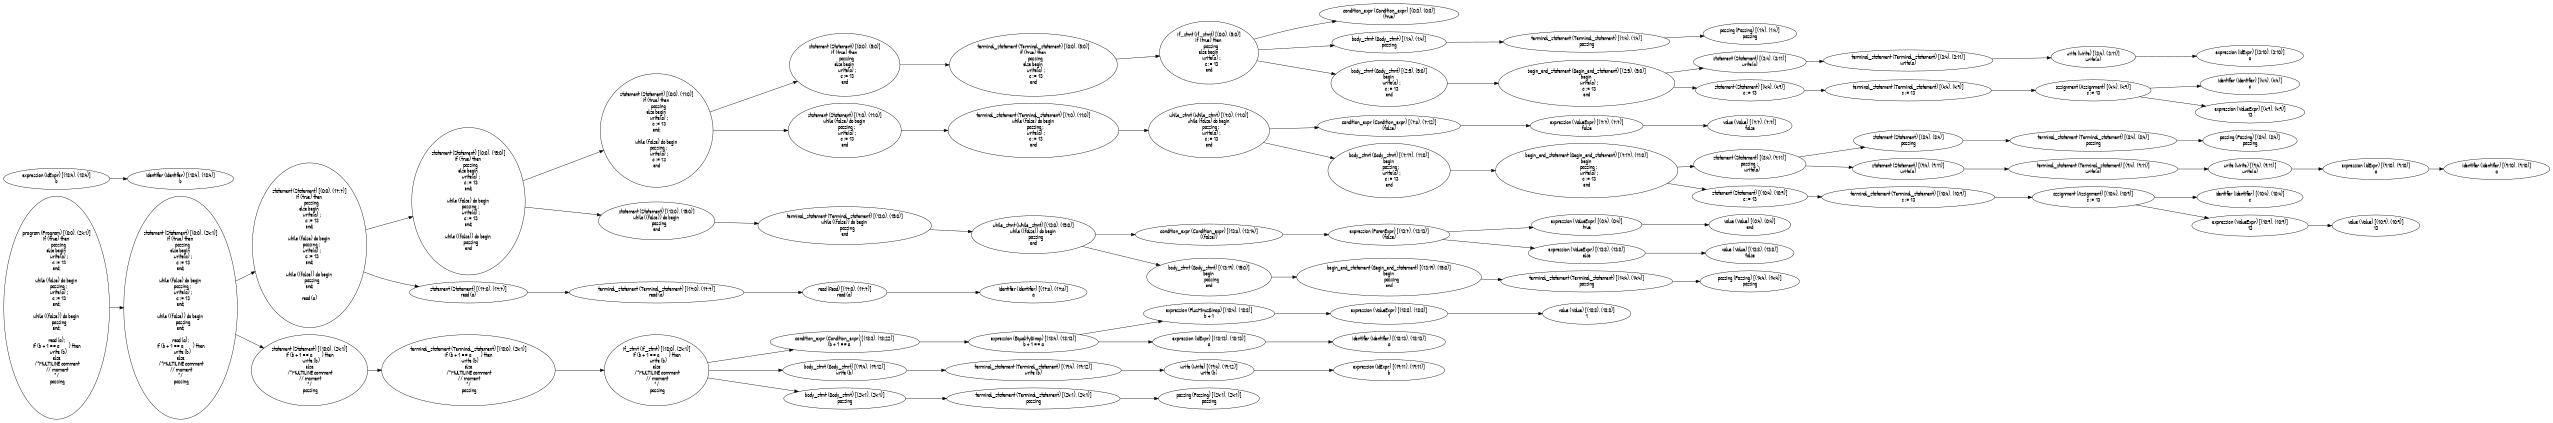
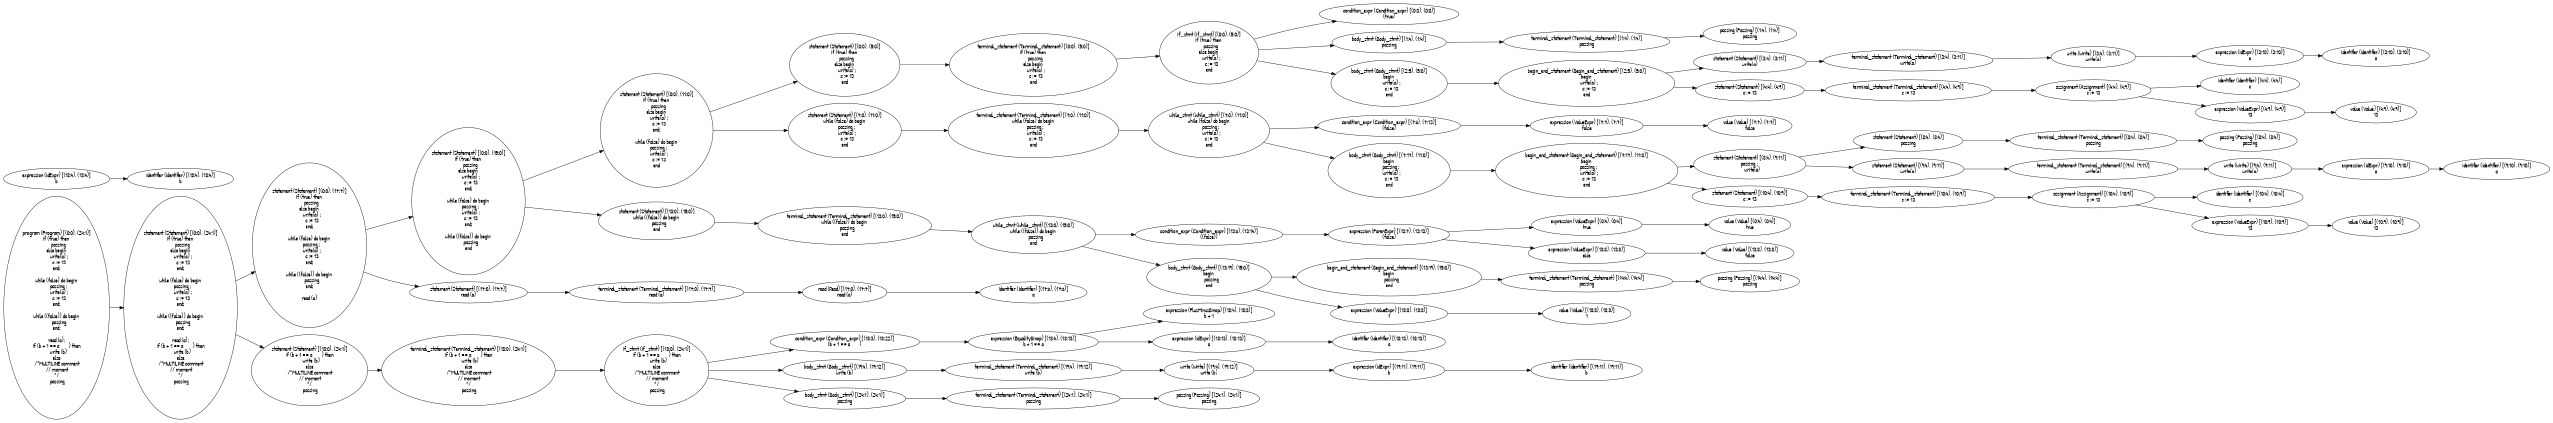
  digraph {
    fontname="Patrick Hand"
    rankdir=LR
    node [fontname="Patrick Hand"]
    edge [fontname="Patrick Hand"]
    n1 [label="program (Program) [(0:0), (24:1)]\nif (true) then \n    passing \nelse begin \n    write(a) ;\n    c := 13\nend;\n\nwhile (false) do begin \n    passing ; \n    write(a) ;\n    c := 13\nend;\n\nwhile ((false)) do begin \n    passing\nend;\n\nread (a);\nif (b + 1 == a        ) then\n    write (b) \nelse\n /*MULTILINE comment\n // moment\n */ \n passing"]
    n2 [label="statement (Statement) [(0:0), (24:1)]\nif (true) then \n    passing \nelse begin \n    write(a) ;\n    c := 13\nend;\n\nwhile (false) do begin \n    passing ; \n    write(a) ;\n    c := 13\nend;\n\nwhile ((false)) do begin \n    passing\nend;\n\nread (a);\nif (b + 1 == a        ) then\n    write (b) \nelse\n /*MULTILINE comment\n // moment\n */ \n passing"]
    n3 [label="statement (Statement) [(0:0), (17:7)]\nif (true) then \n    passing \nelse begin \n    write(a) ;\n    c := 13\nend;\n\nwhile (false) do begin \n    passing ; \n    write(a) ;\n    c := 13\nend;\n\nwhile ((false)) do begin \n    passing\nend;\n\nread (a)"]
    n4 [label="statement (Statement) [(18:0), (24:1)]\nif (b + 1 == a        ) then\n    write (b) \nelse\n /*MULTILINE comment\n // moment\n */ \n passing"]
    n5 [label="statement (Statement) [(0:0), (15:0)]\nif (true) then \n    passing \nelse begin \n    write(a) ;\n    c := 13\nend;\n\nwhile (false) do begin \n    passing ; \n    write(a) ;\n    c := 13\nend;\n\nwhile ((false)) do begin \n    passing\nend"]
    n6 [label="statement (Statement) [(17:0), (17:7)]\nread (a)"]
    n7 [label="terminal_statement (Terminal_statement) [(18:0), (24:1)]\nif (b + 1 == a        ) then\n    write (b) \nelse\n /*MULTILINE comment\n // moment\n */ \n passing"]
    n8 [label="statement (Statement) [(0:0), (11:0)]\nif (true) then \n    passing \nelse begin \n    write(a) ;\n    c := 13\nend;\n\nwhile (false) do begin \n    passing ; \n    write(a) ;\n    c := 13\nend"]
    n9 [label="statement (Statement) [(13:0), (15:0)]\nwhile ((false)) do begin \n    passing\nend"]
    n10 [label="terminal_statement (Terminal_statement) [(17:0), (17:7)]\nread (a)"]
    n11 [label="statement (Statement) [(0:0), (5:0)]\nif (true) then \n    passing \nelse begin \n    write(a) ;\n    c := 13\nend"]
    n12 [label="statement (Statement) [(7:0), (11:0)]\nwhile (false) do begin \n    passing ; \n    write(a) ;\n    c := 13\nend"]
    n13 [label="terminal_statement (Terminal_statement) [(13:0), (15:0)]\nwhile ((false)) do begin \n    passing\nend"]
    n14 [label="terminal_statement (Terminal_statement) [(0:0), (5:0)]\nif (true) then \n    passing \nelse begin \n    write(a) ;\n    c := 13\nend"]
    n15 [label="terminal_statement (Terminal_statement) [(7:0), (11:0)]\nwhile (false) do begin \n    passing ; \n    write(a) ;\n    c := 13\nend"]
    n16 [label="if_stmt (If_stmt) [(0:0), (5:0)]\nif (true) then \n    passing \nelse begin \n    write(a) ;\n    c := 13\nend"]
    n17 [label="condition_expr (Condition_expr) [(0:3), (0:8)]\n(true)"]
    n18 [label="body_stmt (Body_stmt) [(1:4), (1:4)]\npassing"]
    n19 [label="body_stmt (Body_stmt) [(2:5), (5:0)]\nbegin \n    write(a) ;\n    c := 13\nend"]
    n20 [label="terminal_statement (Terminal_statement) [(1:4), (1:4)]\npassing"]
    n21 [label="begin_end_statement (Begin_end_statement) [(2:5), (5:0)]\nbegin \n    write(a) ;\n    c := 13\nend"]
    n22 [label="expression (ValueExpr) [(0:4), (0:4)]\ntrue"]
-   n23 [label="value (Value) [(0:4), (0:4)]\nend"]
+   n23 [label="value (Value) [(0:4), (0:4)]\ntrue"]
    n24 [label="passing (Passing) [(1:4), (1:4)]\npassing"]
    n25 [label="statement (Statement) [(3:4), (3:11)]\nwrite(a)"]
    n26 [label="statement (Statement) [(4:4), (4:9)]\nc := 13"]
    n27 [label="terminal_statement (Terminal_statement) [(3:4), (3:11)]\nwrite(a)"]
    n28 [label="terminal_statement (Terminal_statement) [(4:4), (4:9)]\nc := 13"]
    n29 [label="write (Write) [(3:4), (3:11)]\nwrite(a)"]
    n30 [label="expression (IdExpr) [(3:10), (3:10)]\na"]
+   n31 [label="identifier (Identifier) [(3:10), (3:10)]\na"]
    n32 [label="assignment (Assignment) [(4:4), (4:9)]\nc := 13"]
    n33 [label="identifier (Identifier) [(4:4), (4:4)]\nc"]
    n34 [label="expression (ValueExpr) [(4:9), (4:9)]\n13"]
+   n35 [label="value (Value) [(4:9), (4:9)]\n13"]
    n36 [label="while_stmt (While_stmt) [(7:0), (11:0)]\nwhile (false) do begin \n    passing ; \n    write(a) ;\n    c := 13\nend"]
    n37 [label="condition_expr (Condition_expr) [(7:6), (7:12)]\n(false)"]
    n38 [label="body_stmt (Body_stmt) [(7:17), (11:0)]\nbegin \n    passing ; \n    write(a) ;\n    c := 13\nend"]
    n39 [label="expression (ValueExpr) [(7:7), (7:7)]\nfalse"]
    n40 [label="begin_end_statement (Begin_end_statement) [(7:17), (11:0)]\nbegin \n    passing ; \n    write(a) ;\n    c := 13\nend"]
    n41 [label="value (Value) [(7:7), (7:7)]\nfalse"]
    n42 [label="statement (Statement) [(8:4), (9:11)]\npassing ; \n    write(a)"]
    n43 [label="statement (Statement) [(10:4), (10:9)]\nc := 13"]
    n44 [label="statement (Statement) [(8:4), (8:4)]\npassing"]
    n45 [label="statement (Statement) [(9:4), (9:11)]\nwrite(a)"]
    n46 [label="terminal_statement (Terminal_statement) [(10:4), (10:9)]\nc := 13"]
    n47 [label="terminal_statement (Terminal_statement) [(8:4), (8:4)]\npassing"]
    n48 [label="terminal_statement (Terminal_statement) [(9:4), (9:11)]\nwrite(a)"]
    n49 [label="passing (Passing) [(8:4), (8:4)]\npassing"]
    n50 [label="write (Write) [(9:4), (9:11)]\nwrite(a)"]
    n51 [label="expression (IdExpr) [(9:10), (9:10)]\na"]
    n52 [label="identifier (Identifier) [(9:10), (9:10)]\na"]
    n53 [label="assignment (Assignment) [(10:4), (10:9)]\nc := 13"]
    n54 [label="identifier (Identifier) [(10:4), (10:4)]\nc"]
    n55 [label="expression (ValueExpr) [(10:9), (10:9)]\n13"]
    n56 [label="value (Value) [(10:9), (10:9)]\n13"]
    n57 [label="while_stmt (While_stmt) [(13:0), (15:0)]\nwhile ((false)) do begin \n    passing\nend"]
    n58 [label="condition_expr (Condition_expr) [(13:6), (13:14)]\n((false))"]
    n59 [label="body_stmt (Body_stmt) [(13:19), (15:0)]\nbegin \n    passing\nend"]
    n60 [label="expression (ParenExpr) [(13:7), (13:13)]\n(false)"]
    n61 [label="begin_end_statement (Begin_end_statement) [(13:19), (15:0)]\nbegin \n    passing\nend"]
    n62 [label="expression (ValueExpr) [(13:8), (13:8)]\nelse"]
    n63 [label="value (Value) [(13:8), (13:8)]\nfalse"]
    n64 [label="terminal_statement (Terminal_statement) [(14:4), (14:4)]\npassing"]
    n65 [label="passing (Passing) [(14:4), (14:4)]\npassing"]
    n66 [label="read (Read) [(17:0), (17:7)]\nread (a)"]
    n67 [label="identifier (Identifier) [(17:6), (17:6)]\na"]
    n68 [label="if_stmt (If_stmt) [(18:0), (24:1)]\nif (b + 1 == a        ) then\n    write (b) \nelse\n /*MULTILINE comment\n // moment\n */ \n passing"]
    n69 [label="condition_expr (Condition_expr) [(18:3), (18:22)]\n(b + 1 == a        )"]
    n70 [label="body_stmt (Body_stmt) [(19:4), (19:12)]\nwrite (b)"]
    n71 [label="body_stmt (Body_stmt) [(24:1), (24:1)]\npassing"]
    n72 [label="expression (EqualityBinop) [(18:4), (18:13)]\nb + 1 == a"]
    n73 [label="terminal_statement (Terminal_statement) [(19:4), (19:12)]\nwrite (b)"]
    n74 [label="terminal_statement (Terminal_statement) [(24:1), (24:1)]\npassing"]
    n75 [label="expression (PlusMinusBinop) [(18:4), (18:8)]\nb + 1"]
    n76 [label="expression (IdExpr) [(18:13), (18:13)]\na"]
    n77 [label="expression (ValueExpr) [(18:8), (18:8)]\n1"]
    n78 [label="identifier (Identifier) [(18:13), (18:13)]\na"]
    n79 [label="expression (IdExpr) [(18:4), (18:4)]\nb"]
    n80 [label="identifier (Identifier) [(18:4), (18:4)]\nb"]
    n81 [label="value (Value) [(18:8), (18:8)]\n1"]
    n82 [label="write (Write) [(19:4), (19:12)]\nwrite (b)"]
    n83 [label="expression (IdExpr) [(19:11), (19:11)]\nb"]
+   n84 [label="identifier (Identifier) [(19:11), (19:11)]\nb"]
    n85 [label="passing (Passing) [(24:1), (24:1)]\npassing"]
    n1 -> n2
    n2 -> n3
    n2 -> n4
    n3 -> n5
    n3 -> n6
    n4 -> n7
    n5 -> n8
    n5 -> n9
    n6 -> n10
    n7 -> n68
    n8 -> n11
    n8 -> n12
    n9 -> n13
    n10 -> n66
    n11 -> n14
    n12 -> n15
    n13 -> n57
    n14 -> n16
    n15 -> n36
    n16 -> n17
    n16 -> n18
    n16 -> n19
    n18 -> n20
    n19 -> n21
    n20 -> n24
    n21 -> n25
    n21 -> n26
    n22 -> n23
    n25 -> n27
    n26 -> n28
    n27 -> n29
    n28 -> n32
    n29 -> n30
+   n30 -> n31
    n32 -> n33
    n32 -> n34
+   n34 -> n35
    n36 -> n37
    n36 -> n38
    n37 -> n39
    n38 -> n40
    n39 -> n41
    n40 -> n42
    n40 -> n43
    n42 -> n44
    n42 -> n45
    n43 -> n46
    n44 -> n47
    n45 -> n48
    n46 -> n53
    n47 -> n49
    n48 -> n50
    n50 -> n51
    n51 -> n52
    n53 -> n54
    n53 -> n55
    n55 -> n56
    n57 -> n58
    n57 -> n59
    n58 -> n60
    n59 -> n61
    n60 -> n22
    n60 -> n62
    n61 -> n64
    n62 -> n63
    n64 -> n65
    n66 -> n67
    n68 -> n69
    n68 -> n70
    n68 -> n71
    n69 -> n72
    n70 -> n73
    n71 -> n74
    n72 -> n75
    n72 -> n76
    n73 -> n82
    n74 -> n85
-   n75 -> n77
+   n59 -> n77
    n76 -> n78
    n77 -> n81
    n79 -> n80
    n82 -> n83
+   n83 -> n84
  }
